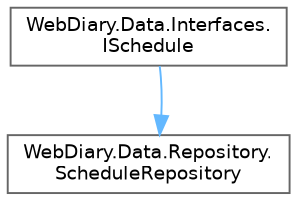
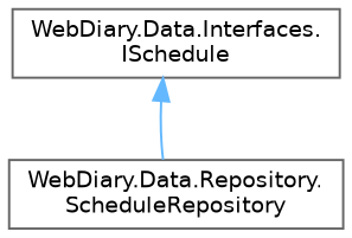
  digraph {
    rankdir=TB
    node [color=grey40 fillcolor=white fontname=Helvetica fontsize=10 shape=box style=filled]
    n1 [height=0.2 label="WebDiary.Data.Interfaces.\lISchedule" width=0.4]
    n2 [height=0.2 label="WebDiary.Data.Repository.\lScheduleRepository" width=0.4]
-   n2 -> n1 [color=steelblue1 dir=back fontname=Helvetica fontsize=10 labelfontname=Helvetica labelfontsize=10 style=solid]
+   n1 -> n2 [color=steelblue1 dir=back fontname=Helvetica fontsize=10 labelfontname=Helvetica labelfontsize=10 style=solid]
  }
